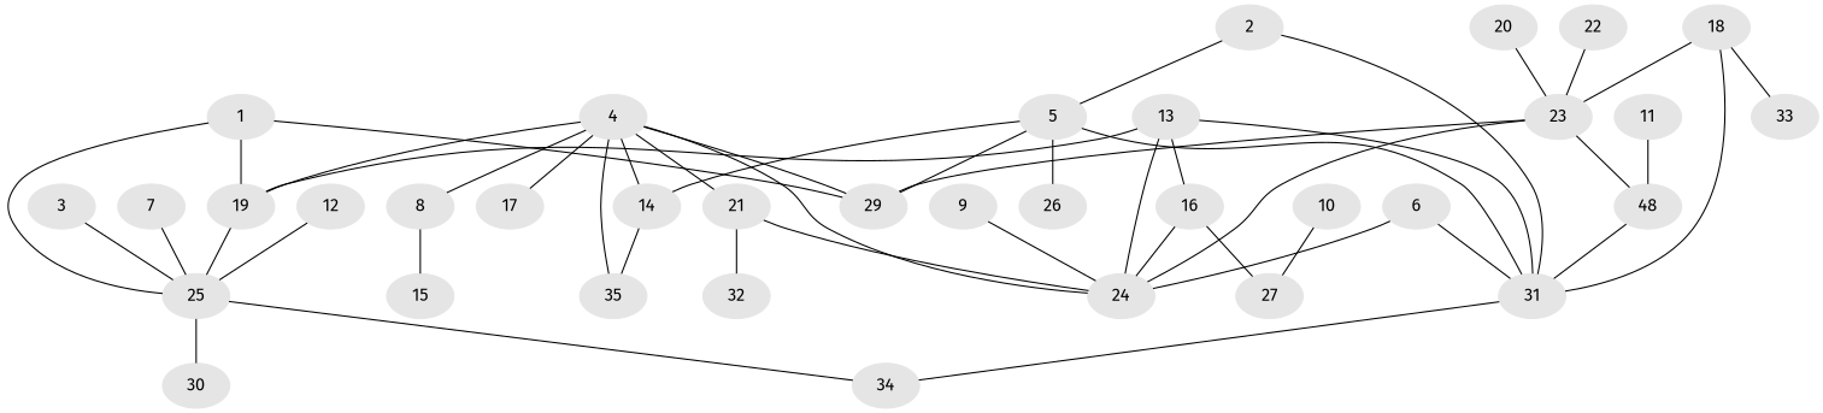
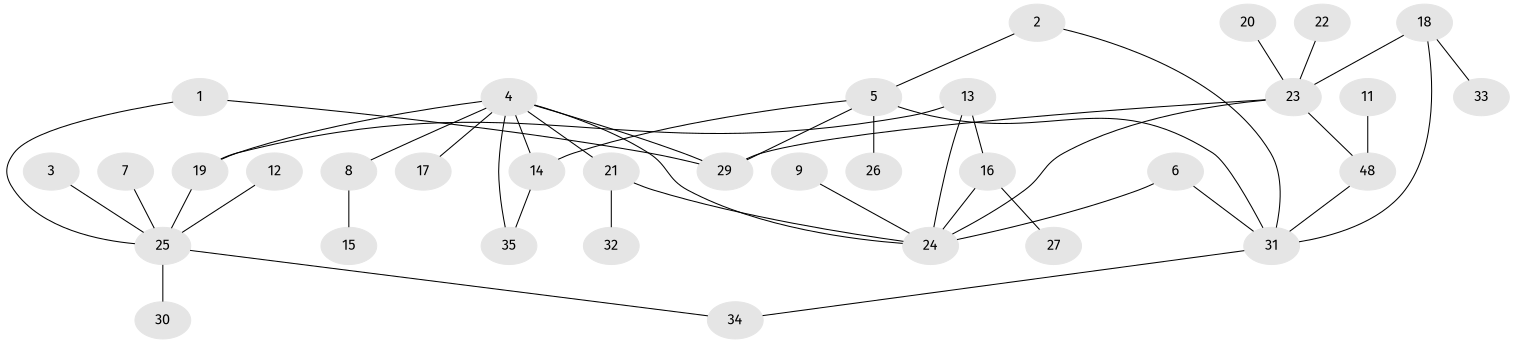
  graph {
    fontname="Fira Sans"
    node [color=gray90 fontname="Fira Sans" style=filled]
    edge [fontname="Fira Sans" weight=1.0]
    1
    19
    25
    29
    30
    34
    2
    5
    31
    14
    26
    3
    4
    8
    17
    21
    24
    35
    15
    32
    6
    7
    9
-   10
    27
    n26 [label=48]
    11
    12
    13
    16
    18
    23
    33
    20
    22
-   1 -- 19
    1 -- 25
    1 -- 29
    19 -- 25
    25 -- 30
    25 -- 34
    2 -- 5
    2 -- 31
    5 -- 29
    5 -- 31
    5 -- 14
    5 -- 26
    31 -- 34
    14 -- 35
    3 -- 25
    4 -- 19
    4 -- 29
    4 -- 14
    4 -- 8
    4 -- 17
    4 -- 21
    4 -- 24
    4 -- 35
    8 -- 15
    21 -- 24
    21 -- 32
    6 -- 31
    6 -- 24
    7 -- 25
    9 -- 24
-   10 -- 27
    n26 -- 31
    11 -- n26
    12 -- 25
    13 -- 19
-   13 -- 31
    13 -- 24
    13 -- 16
    16 -- 24
    16 -- 27
    18 -- 31
    18 -- 23
    18 -- 33
    23 -- 29 [weight=2.0]
    23 -- 24
    23 -- n26
    20 -- 23
    22 -- 23
  }
